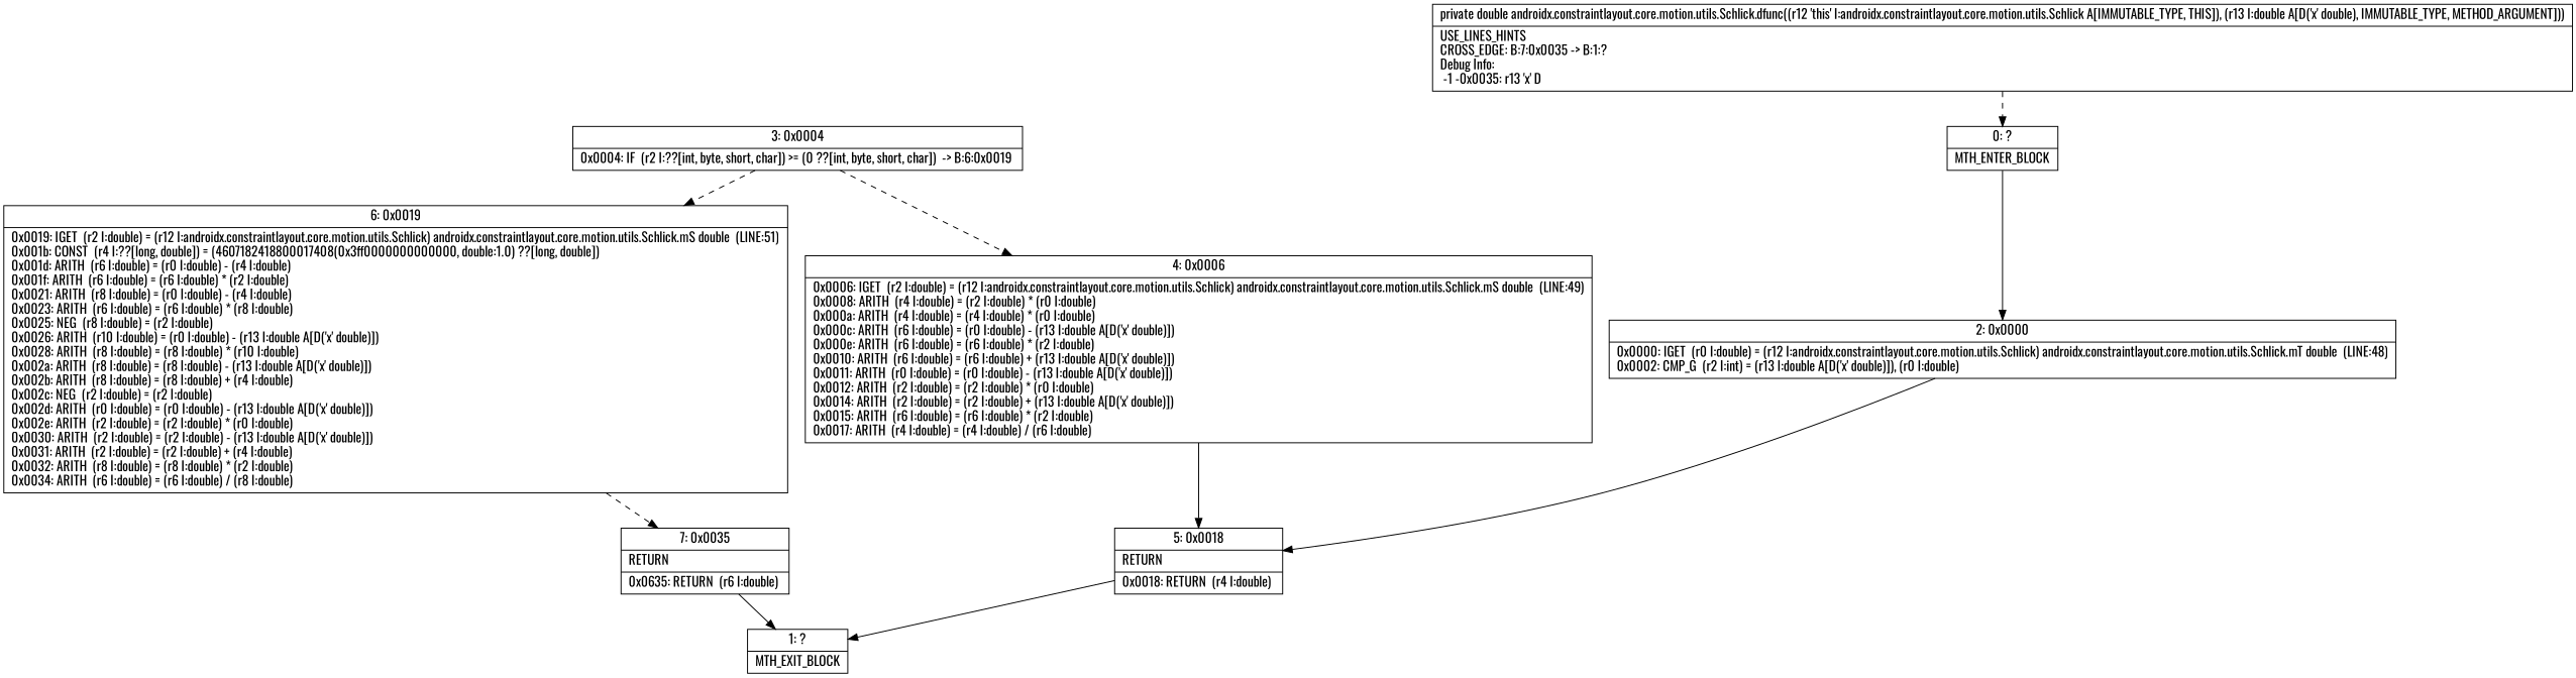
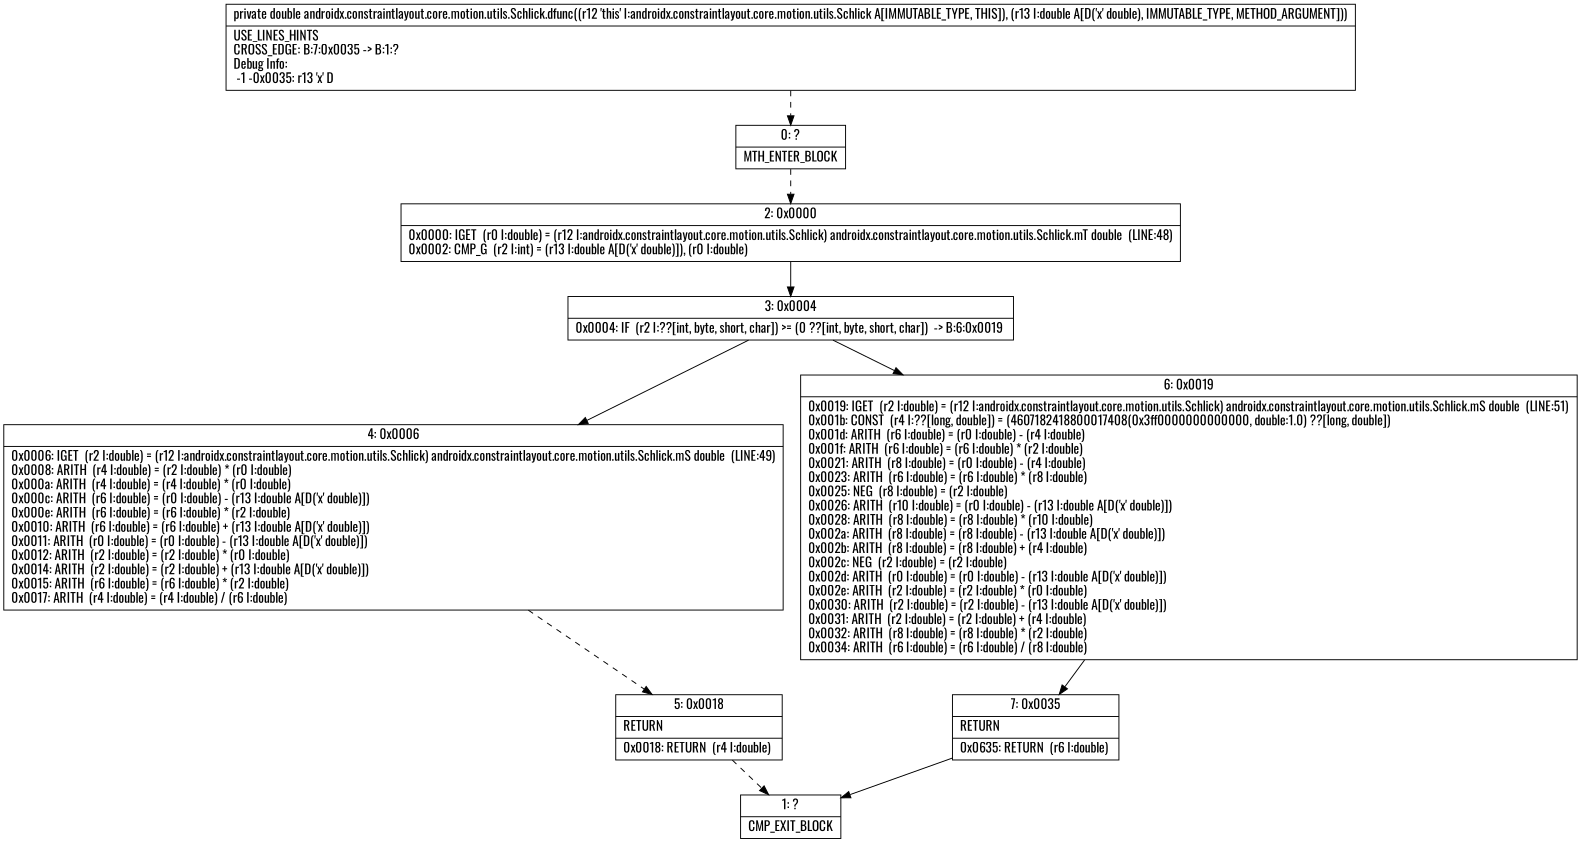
  digraph {
    fontname=Oswald
    node [fontname=Oswald shape=record]
    edge [fontname=Oswald style=solid]
    n1 [label="{0\:\ ?|MTH_ENTER_BLOCK\l}"]
    n2 [label="{2\:\ 0x0000|0x0000: IGET  (r0 I:double) = (r12 I:androidx.constraintlayout.core.motion.utils.Schlick) androidx.constraintlayout.core.motion.utils.Schlick.mT double  (LINE:48)\l0x0002: CMP_G  (r2 I:int) = (r13 I:double A[D('x' double)]), (r0 I:double) \l}"]
    n3 [label="{3\:\ 0x0004|0x0004: IF  (r2 I:??[int, byte, short, char]) \>= (0 ??[int, byte, short, char])  \-\> B:6:0x0019 \l}"]
    n4 [label="{4\:\ 0x0006|0x0006: IGET  (r2 I:double) = (r12 I:androidx.constraintlayout.core.motion.utils.Schlick) androidx.constraintlayout.core.motion.utils.Schlick.mS double  (LINE:49)\l0x0008: ARITH  (r4 I:double) = (r2 I:double) * (r0 I:double) \l0x000a: ARITH  (r4 I:double) = (r4 I:double) * (r0 I:double) \l0x000c: ARITH  (r6 I:double) = (r0 I:double) \- (r13 I:double A[D('x' double)]) \l0x000e: ARITH  (r6 I:double) = (r6 I:double) * (r2 I:double) \l0x0010: ARITH  (r6 I:double) = (r6 I:double) + (r13 I:double A[D('x' double)]) \l0x0011: ARITH  (r0 I:double) = (r0 I:double) \- (r13 I:double A[D('x' double)]) \l0x0012: ARITH  (r2 I:double) = (r2 I:double) * (r0 I:double) \l0x0014: ARITH  (r2 I:double) = (r2 I:double) + (r13 I:double A[D('x' double)]) \l0x0015: ARITH  (r6 I:double) = (r6 I:double) * (r2 I:double) \l0x0017: ARITH  (r4 I:double) = (r4 I:double) \/ (r6 I:double) \l}"]
    n5 [label="{6\:\ 0x0019|0x0019: IGET  (r2 I:double) = (r12 I:androidx.constraintlayout.core.motion.utils.Schlick) androidx.constraintlayout.core.motion.utils.Schlick.mS double  (LINE:51)\l0x001b: CONST  (r4 I:??[long, double]) = (4607182418800017408(0x3ff0000000000000, double:1.0) ??[long, double]) \l0x001d: ARITH  (r6 I:double) = (r0 I:double) \- (r4 I:double) \l0x001f: ARITH  (r6 I:double) = (r6 I:double) * (r2 I:double) \l0x0021: ARITH  (r8 I:double) = (r0 I:double) \- (r4 I:double) \l0x0023: ARITH  (r6 I:double) = (r6 I:double) * (r8 I:double) \l0x0025: NEG  (r8 I:double) = (r2 I:double) \l0x0026: ARITH  (r10 I:double) = (r0 I:double) \- (r13 I:double A[D('x' double)]) \l0x0028: ARITH  (r8 I:double) = (r8 I:double) * (r10 I:double) \l0x002a: ARITH  (r8 I:double) = (r8 I:double) \- (r13 I:double A[D('x' double)]) \l0x002b: ARITH  (r8 I:double) = (r8 I:double) + (r4 I:double) \l0x002c: NEG  (r2 I:double) = (r2 I:double) \l0x002d: ARITH  (r0 I:double) = (r0 I:double) \- (r13 I:double A[D('x' double)]) \l0x002e: ARITH  (r2 I:double) = (r2 I:double) * (r0 I:double) \l0x0030: ARITH  (r2 I:double) = (r2 I:double) \- (r13 I:double A[D('x' double)]) \l0x0031: ARITH  (r2 I:double) = (r2 I:double) + (r4 I:double) \l0x0032: ARITH  (r8 I:double) = (r8 I:double) * (r2 I:double) \l0x0034: ARITH  (r6 I:double) = (r6 I:double) \/ (r8 I:double) \l}"]
    n6 [label="{5\:\ 0x0018|RETURN\l|0x0018: RETURN  (r4 I:double) \l}"]
    n7 [label="{7\:\ 0x0035|RETURN\l|0x0635: RETURN  (r6 I:double) \l}"]
-   n8 [label="{1\:\ ?|MTH_EXIT_BLOCK\l}"]
+   n8 [label="{1\:\ ?|CMP_EXIT_BLOCK\l}"]
    n9 [label="{private double androidx.constraintlayout.core.motion.utils.Schlick.dfunc((r12 'this' I:androidx.constraintlayout.core.motion.utils.Schlick A[IMMUTABLE_TYPE, THIS]), (r13 I:double A[D('x' double), IMMUTABLE_TYPE, METHOD_ARGUMENT]))  | USE_LINES_HINTS\lCROSS_EDGE: B:7:0x0035 \-\> B:1:?\lDebug Info:\l  \-1 \-0x0035: r13 'x' D\l}"]
-   n1 -> n2
-   n2 -> n6
-   n3 -> n4 [style=dashed]
-   n3 -> n5 [style=dashed]
-   n4 -> n6
-   n5 -> n7 [style=dashed]
-   n6 -> n8
+   n1 -> n2 [style=dashed]
+   n2 -> n3
+   n3 -> n4
+   n3 -> n5
+   n4 -> n6 [style=dashed]
+   n5 -> n7
+   n6 -> n8 [style=dashed]
    n7 -> n8
    n9 -> n1 [style=dashed]
  }
